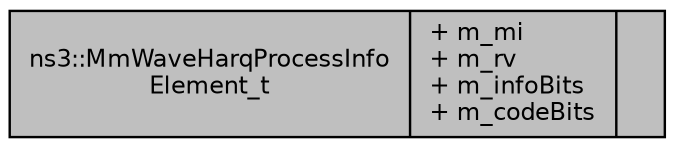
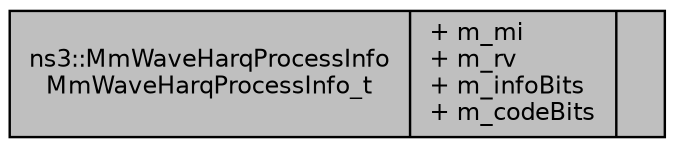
  digraph {
    rankdir=LR
-   n1 [color=black fillcolor=grey75 fontcolor=black fontname=Helvetica fontsize=10 height=0.2 label="{ns3::MmWaveHarqProcessInfo\lElement_t\n|+ m_mi\l+ m_rv\l+ m_infoBits\l+ m_codeBits\l|}" shape=record style=filled width=0.4]
+   n1 [color=black fillcolor=grey75 fontcolor=black fontname=Helvetica fontsize=10 height=0.2 label="{ns3::MmWaveHarqProcessInfo\lMmWaveHarqProcessInfo_t\n|+ m_mi\l+ m_rv\l+ m_infoBits\l+ m_codeBits\l|}" shape=record style=filled width=0.4]
  }
